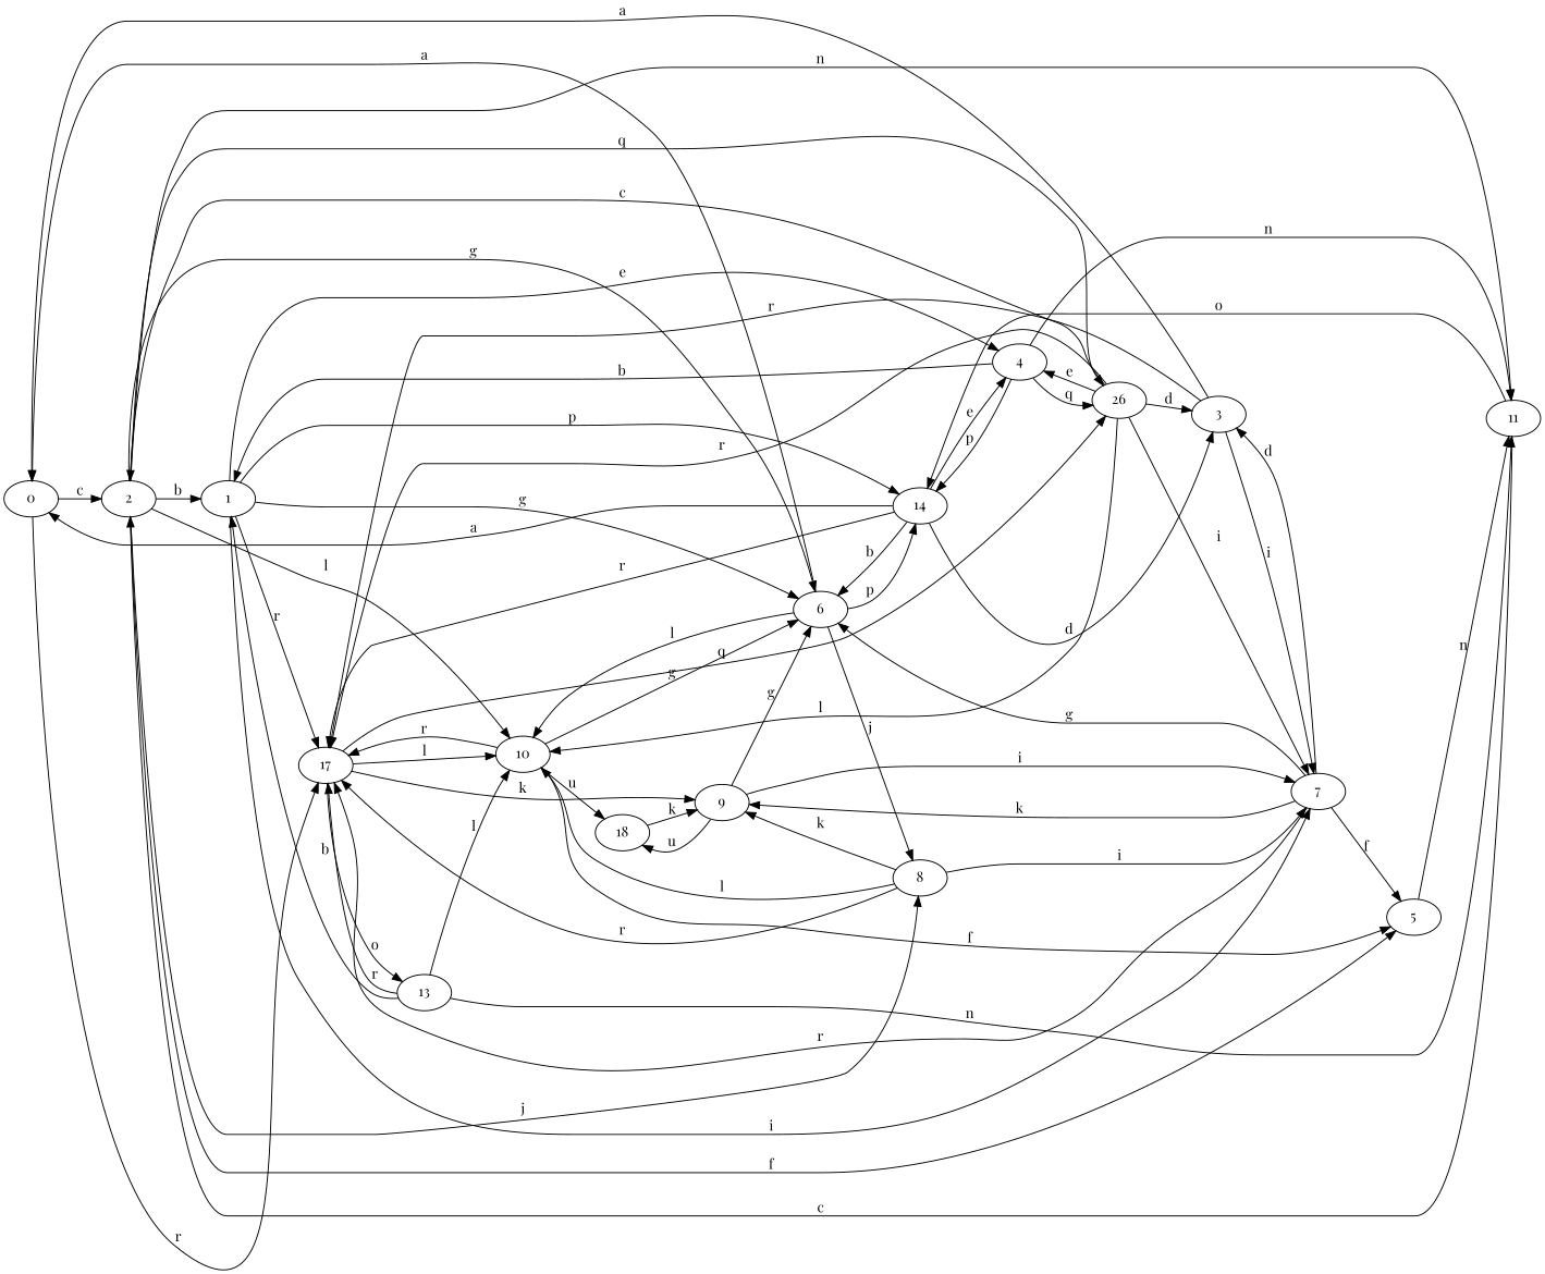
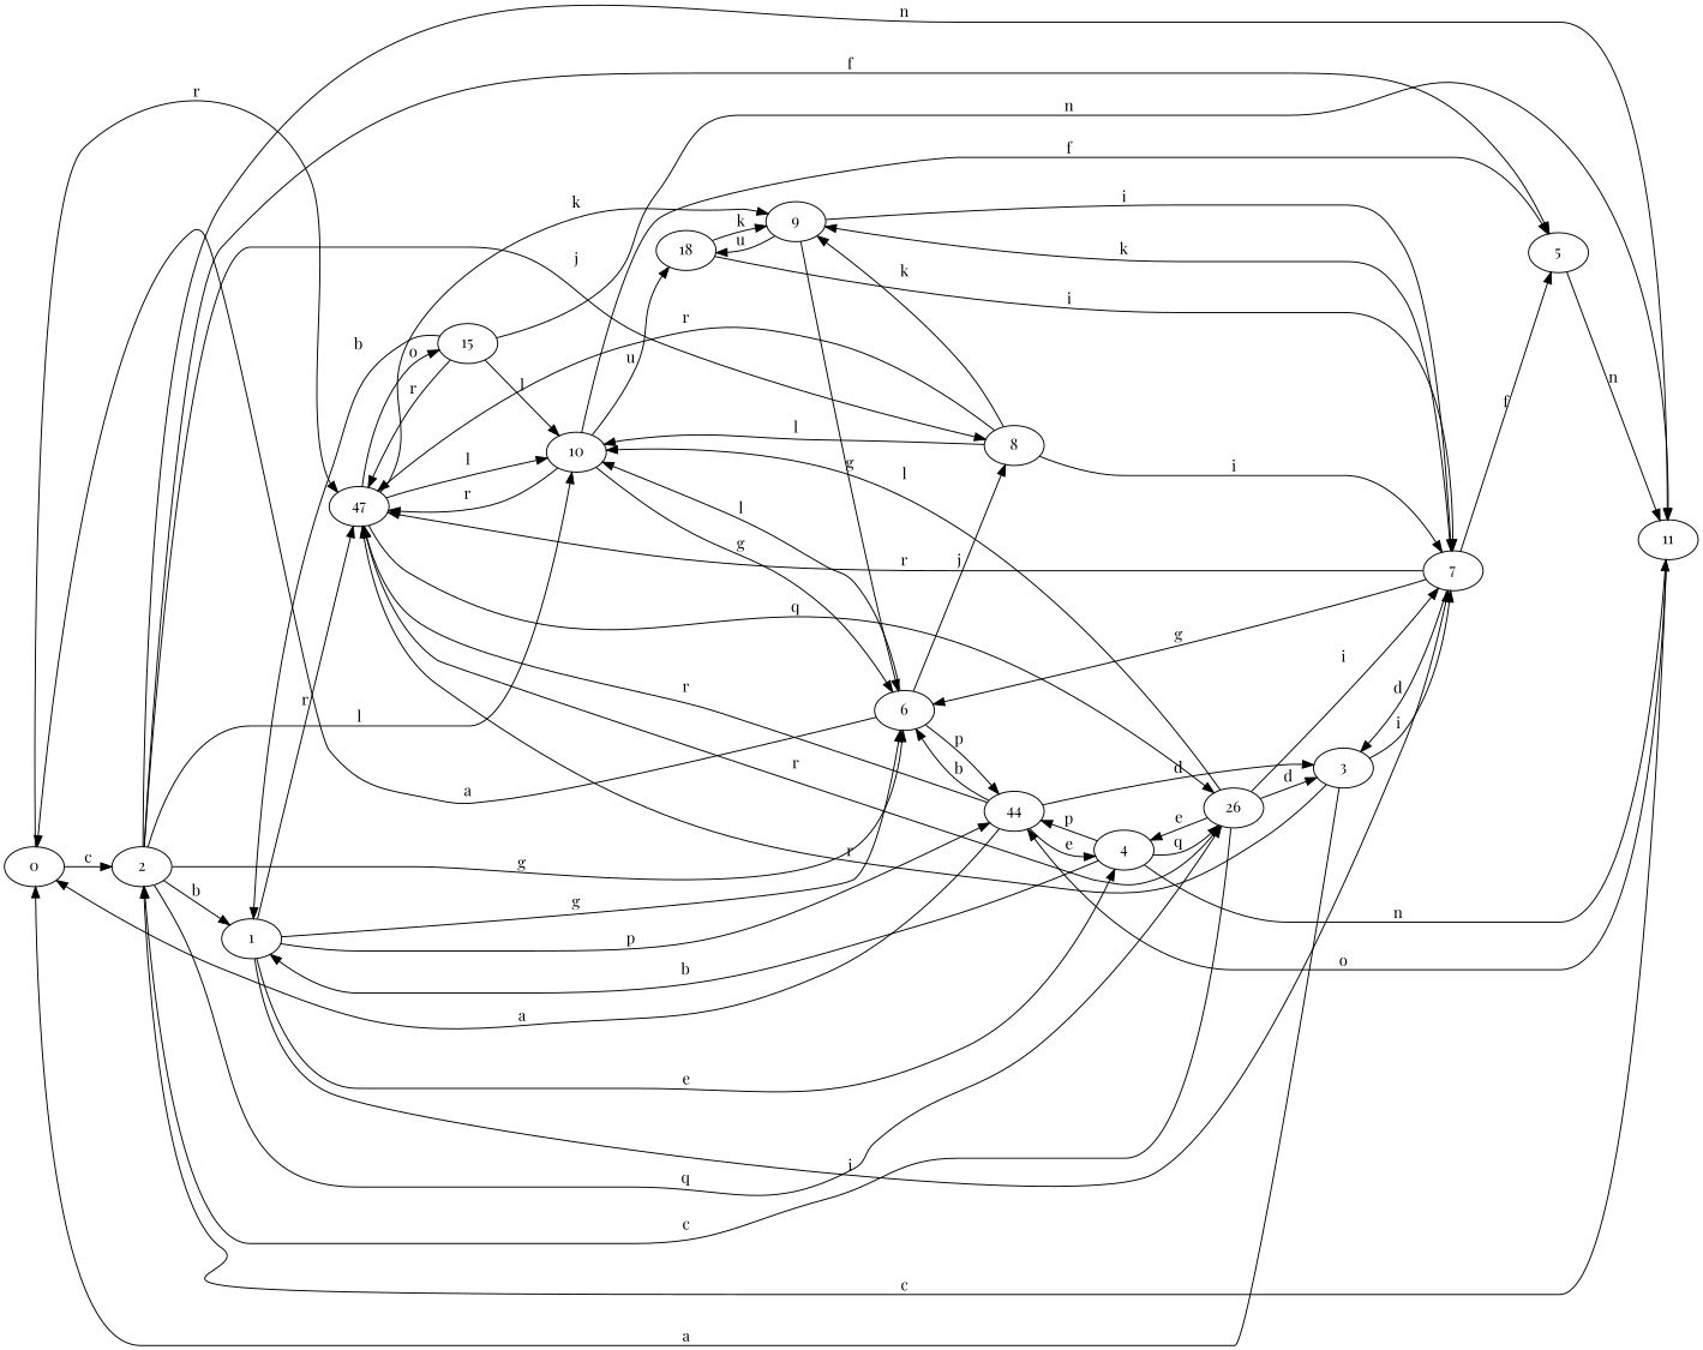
  strict digraph {
    fontname="Playfair Display"
    rankdir=LR
    node [fontname="Playfair Display"]
    edge [fontname="Playfair Display"]
    0
    2
-   17
+   17 [label=47]
    1
    6
    5
    8
    10
    11
    n10 [label=26]
    9
-   13
+   13 [label=15]
    4
    7
-   14
+   14 [label=44]
    3
    18
    0 -> 2 [label=c]
    0 -> 17 [label=r]
    2 -> 1 [label=b]
    2 -> 6 [label=g]
    2 -> 5 [label=f]
    2 -> 8 [label=j]
    2 -> 10 [label=l]
    2 -> 11 [label=n]
    2 -> n10 [label=q]
    17 -> 10 [label=l]
    17 -> n10 [label=q]
    17 -> 9 [label=k]
    17 -> 13 [label=o]
    1 -> 17 [label=r]
    1 -> 6 [label=g]
    1 -> 4 [label=e]
    1 -> 7 [label=i]
    1 -> 14 [label=p]
    6 -> 0 [label=a]
    6 -> 8 [label=j]
    6 -> 10 [label=l]
    6 -> 14 [label=p]
    5 -> 11 [label=n]
    8 -> 17 [label=r]
    8 -> 10 [label=l]
    8 -> 9 [label=k]
    8 -> 7 [label=i]
    10 -> 17 [label=r]
    10 -> 6 [label=g]
    10 -> 5 [label=f]
    10 -> 18 [label=u]
    11 -> 2 [label=c]
    11 -> 14 [label=o]
    n10 -> 2 [label=c]
    n10 -> 17 [label=r]
    n10 -> 10 [label=l]
    n10 -> 4 [label=e]
    n10 -> 7 [label=i]
    n10 -> 3 [label=d]
    9 -> 6 [label=g]
    9 -> 7 [label=i]
    9 -> 18 [label=u]
    13 -> 17 [label=r]
    13 -> 1 [label=b]
    13 -> 10 [label=l]
    13 -> 11 [label=n]
    4 -> 1 [label=b]
    4 -> 11 [label=n]
    4 -> n10 [label=q]
    4 -> 14 [label=p]
    7 -> 17 [label=r]
    7 -> 6 [label=g]
    7 -> 5 [label=f]
    7 -> 9 [label=k]
    7 -> 3 [label=d]
    14 -> 0 [label=a]
    14 -> 17 [label=r]
    14 -> 6 [label=b]
    14 -> 4 [label=e]
    14 -> 3 [label=d]
    3 -> 0 [label=a]
    3 -> 17 [label=r]
    3 -> 7 [label=i]
    18 -> 9 [label=k]
+   18 -> 7 [label=i]
  }
